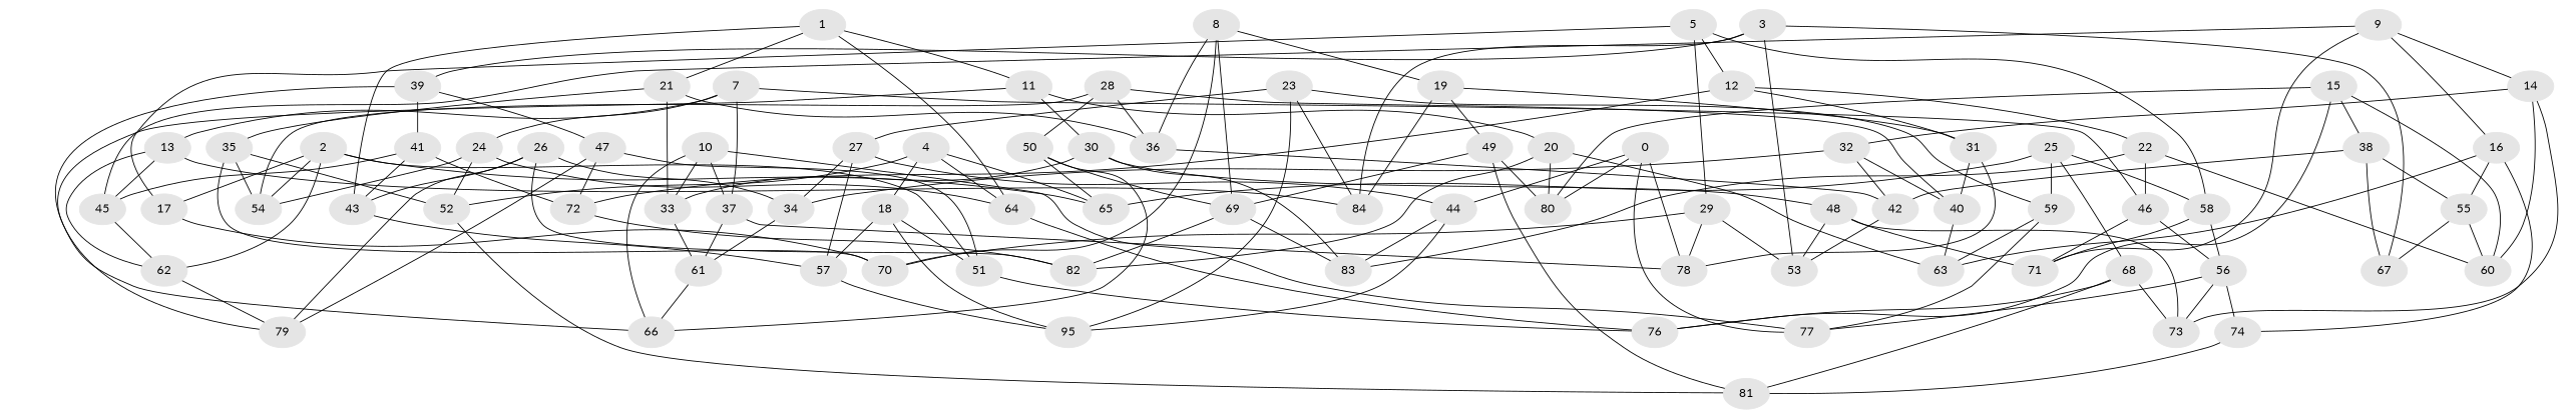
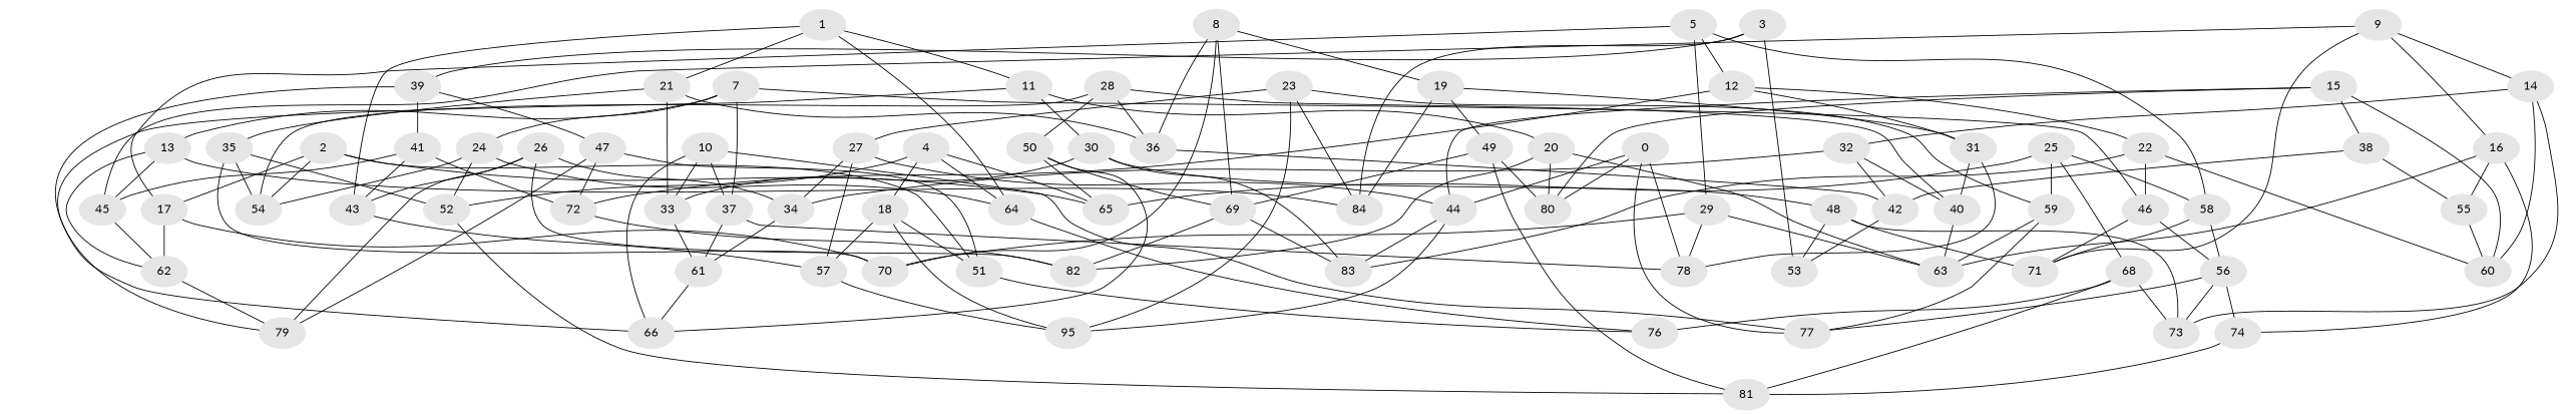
  graph {
    fontname=Lato
    node [color=gray90 fontname=Lato style=filled]
    edge [fontname=Lato]
    1
    11
    21
    43
    64
    20
    30
    79
    36
    33
    35
    57
    76
    2
    17
    51
    54
    65
    70
    62
    3
    39
    53
-   67
    84
    66
    41
    47
    4
    18
    52
    n32 [label=95]
    81
    5
    12
    29
    58
    22
    31
    72
    78
    71
    56
    n44 [label=0]
    44
    77
    80
    83
    7
    13
    24
    37
    46
    45
    61
    8
    19
    69
    49
    42
    82
    9
    14
    16
    32
    60
    73
    55
    63
    74
    10
    48
    40
    34
    15
    38
    23
    27
    59
    25
    68
    26
    28
    50
    1 -- 11
    1 -- 21
    1 -- 43
    1 -- 64
    11 -- 20
    11 -- 30
    11 -- 79
    21 -- 36
    21 -- 33
    21 -- 35
    43 -- 57
    64 -- 76
    20 -- 80
    20 -- 82
    20 -- 63
    30 -- 33
    30 -- 83
    30 -- 48
    36 -- 42
    33 -- 61
    35 -- 54
    35 -- 70
    35 -- 52
    57 -- n32
    2 -- 17
    2 -- 51
    2 -- 54
    2 -- 65
    17 -- 70
-   2 -- 62
+   17 -- 62
    51 -- 76
    62 -- 79
    3 -- 39
    3 -- 53
-   3 -- 67
    3 -- 84
    39 -- 66
    39 -- 41
    39 -- 47
    41 -- 43
    41 -- 72
    41 -- 45
    47 -- 79
    47 -- 51
    47 -- 72
    4 -- 64
    4 -- 65
    4 -- 18
    4 -- 52
    18 -- 57
    18 -- 51
    18 -- n32
    52 -- 81
    5 -- 17
    5 -- 12
    5 -- 29
    5 -- 58
    12 -- 22
    12 -- 31
    12 -- 72
    29 -- 70
-   29 -- 53
+   29 -- 63
    29 -- 78
    58 -- 71
    58 -- 56
    22 -- 83
    22 -- 46
    22 -- 60
    31 -- 78
    31 -- 40
    72 -- 82
    56 -- 77
    56 -- 73
    56 -- 74
    n44 -- 78
    n44 -- 44
    n44 -- 77
    n44 -- 80
    44 -- n32
    44 -- 83
    7 -- 13
    7 -- 24
    7 -- 37
    7 -- 46
    13 -- 62
    13 -- 84
    13 -- 45
    24 -- 64
    24 -- 54
    24 -- 52
    37 -- 78
    37 -- 61
    46 -- 71
    46 -- 56
    45 -- 62
    61 -- 66
    8 -- 36
    8 -- 70
    8 -- 19
    8 -- 69
    19 -- 84
    19 -- 31
    19 -- 49
    69 -- 83
    69 -- 82
    49 -- 81
    49 -- 80
    49 -- 69
    42 -- 53
    9 -- 71
    9 -- 45
    9 -- 14
    9 -- 16
    14 -- 32
    14 -- 60
    14 -- 73
    16 -- 55
    16 -- 63
    16 -- 74
    32 -- 42
    32 -- 40
    32 -- 34
-   55 -- 67
    55 -- 60
    74 -- 81
    10 -- 33
    10 -- 66
    10 -- 77
    10 -- 37
    48 -- 53
    48 -- 71
    48 -- 73
    40 -- 63
    34 -- 61
-   15 -- 76
+   15 -- 44
    15 -- 80
    15 -- 60
    15 -- 38
-   38 -- 67
    38 -- 42
    38 -- 55
    23 -- 84
    23 -- n32
    23 -- 27
    23 -- 59
    27 -- 57
    27 -- 44
    27 -- 34
    59 -- 77
    59 -- 63
    25 -- 65
    25 -- 58
    25 -- 59
    25 -- 68
    68 -- 76
    68 -- 81
    68 -- 73
    26 -- 43
    26 -- 79
    26 -- 82
    26 -- 34
    28 -- 36
    28 -- 54
    28 -- 40
    28 -- 50
    50 -- 65
    50 -- 66
    50 -- 69
  }
